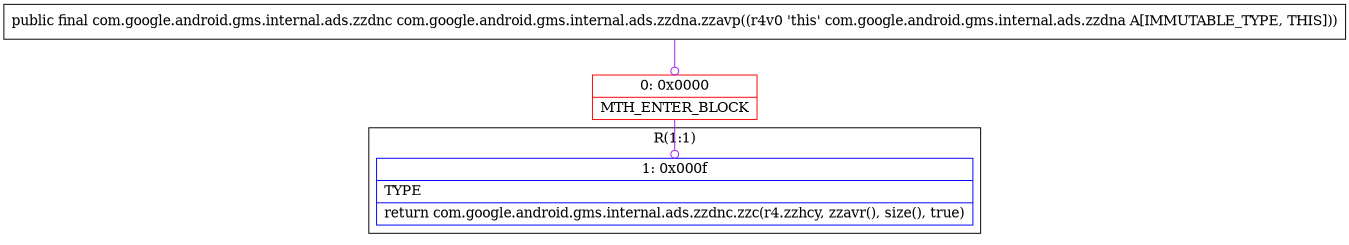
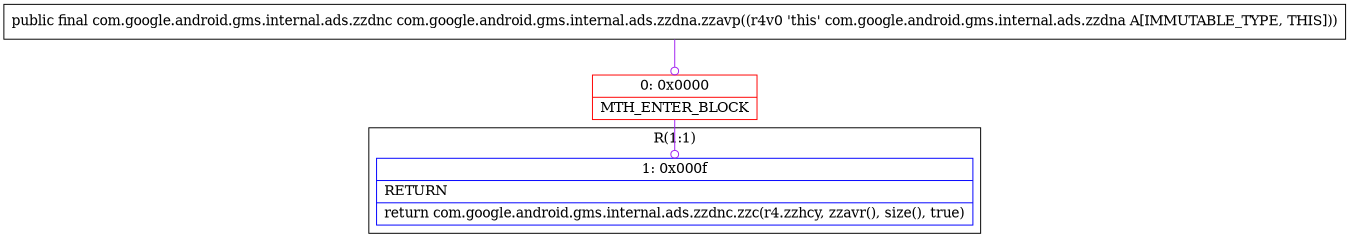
  digraph {
    node [shape=record]
    edge [color=purple arrowhead=odot]
-   n1 [color=blue label="{1\:\ 0x000f|TYPE\l|return com.google.android.gms.internal.ads.zzdnc.zzc(r4.zzhcy, zzavr(), size(), true)\l}"]
+   n1 [color=blue label="{1\:\ 0x000f|RETURN\l|return com.google.android.gms.internal.ads.zzdnc.zzc(r4.zzhcy, zzavr(), size(), true)\l}"]
    n2 [color=red label="{0\:\ 0x0000|MTH_ENTER_BLOCK\l}"]
    n3 [label="{public final com.google.android.gms.internal.ads.zzdnc com.google.android.gms.internal.ads.zzdna.zzavp((r4v0 'this' com.google.android.gms.internal.ads.zzdna A[IMMUTABLE_TYPE, THIS])) }"]
    subgraph cluster_1 {
      label="R(1:1)"
      n1
    }
    n2 -> n1
    n3 -> n2
  }
